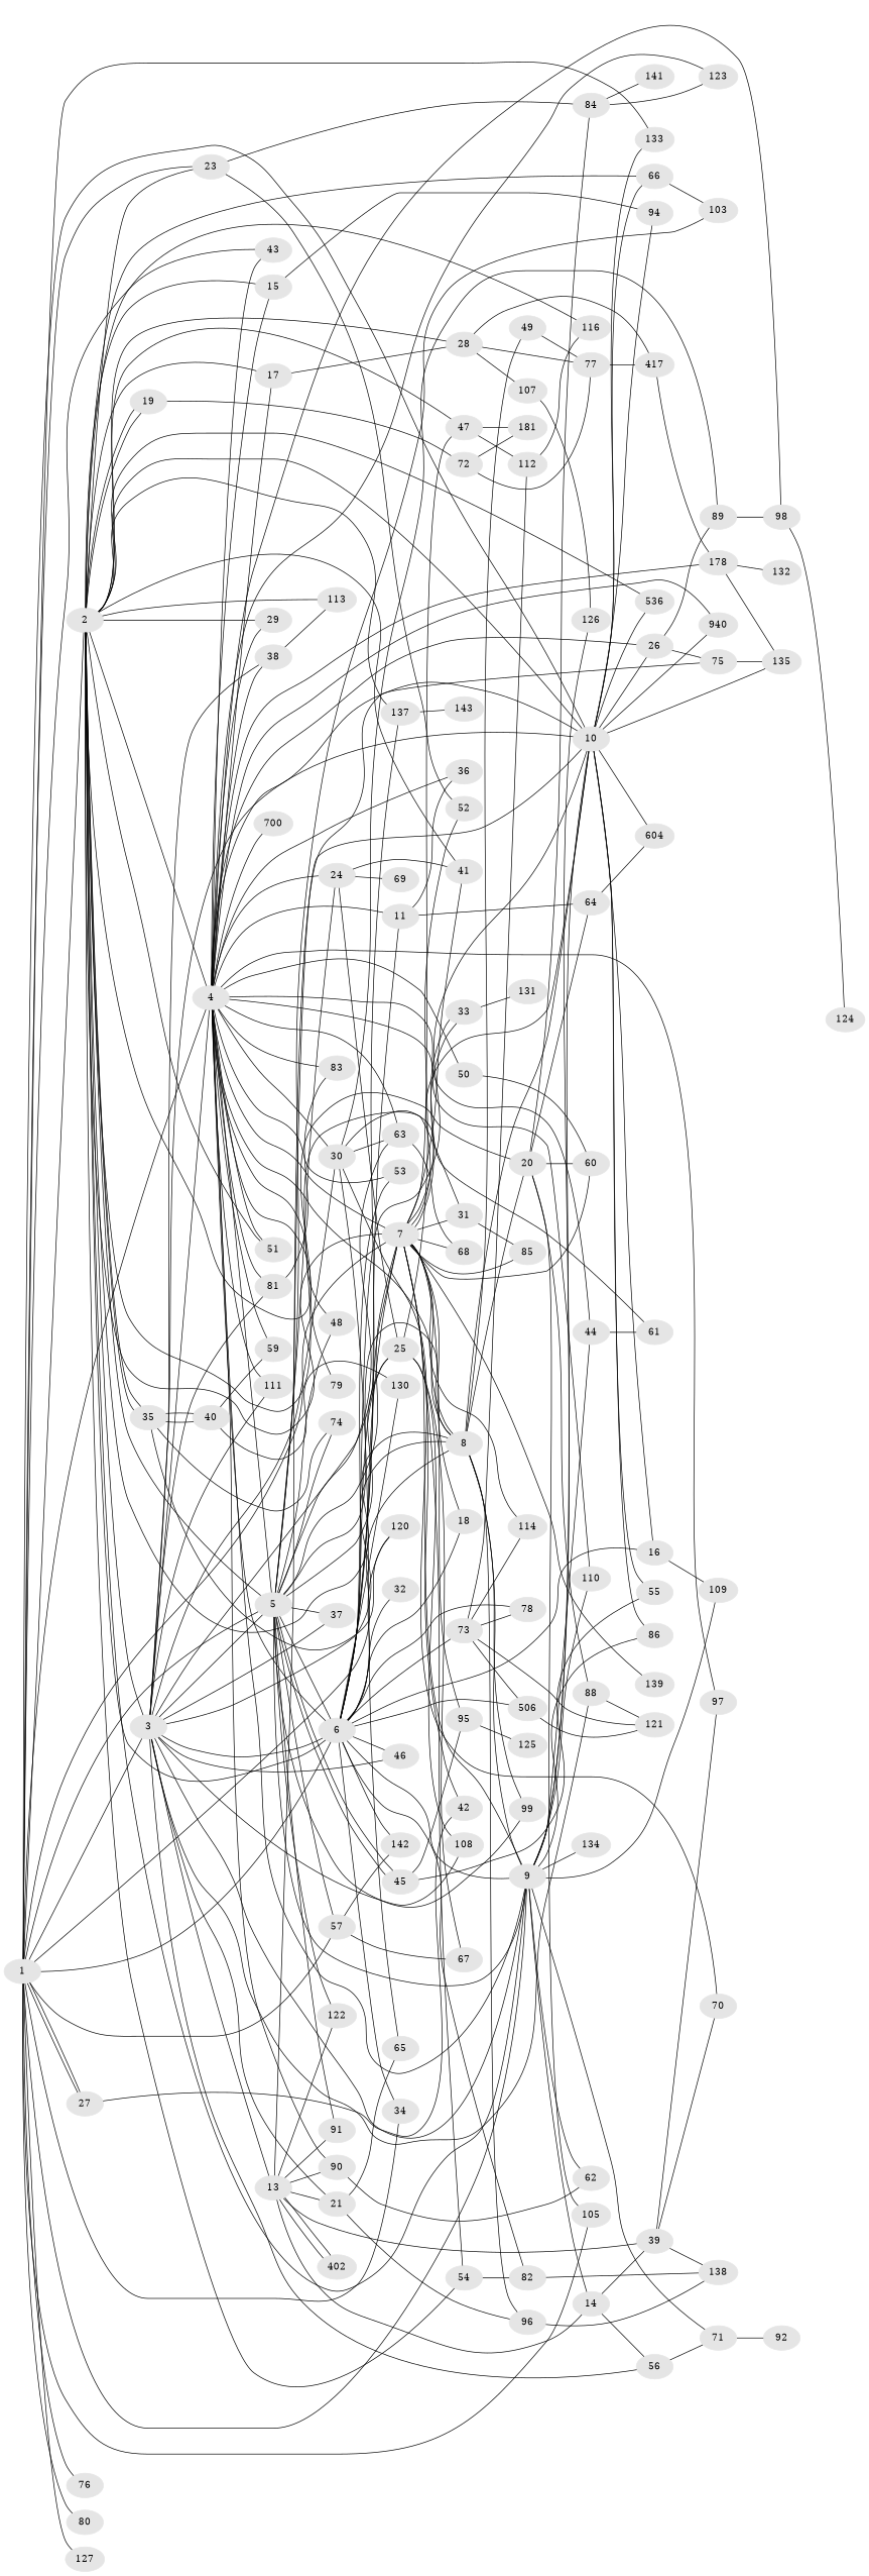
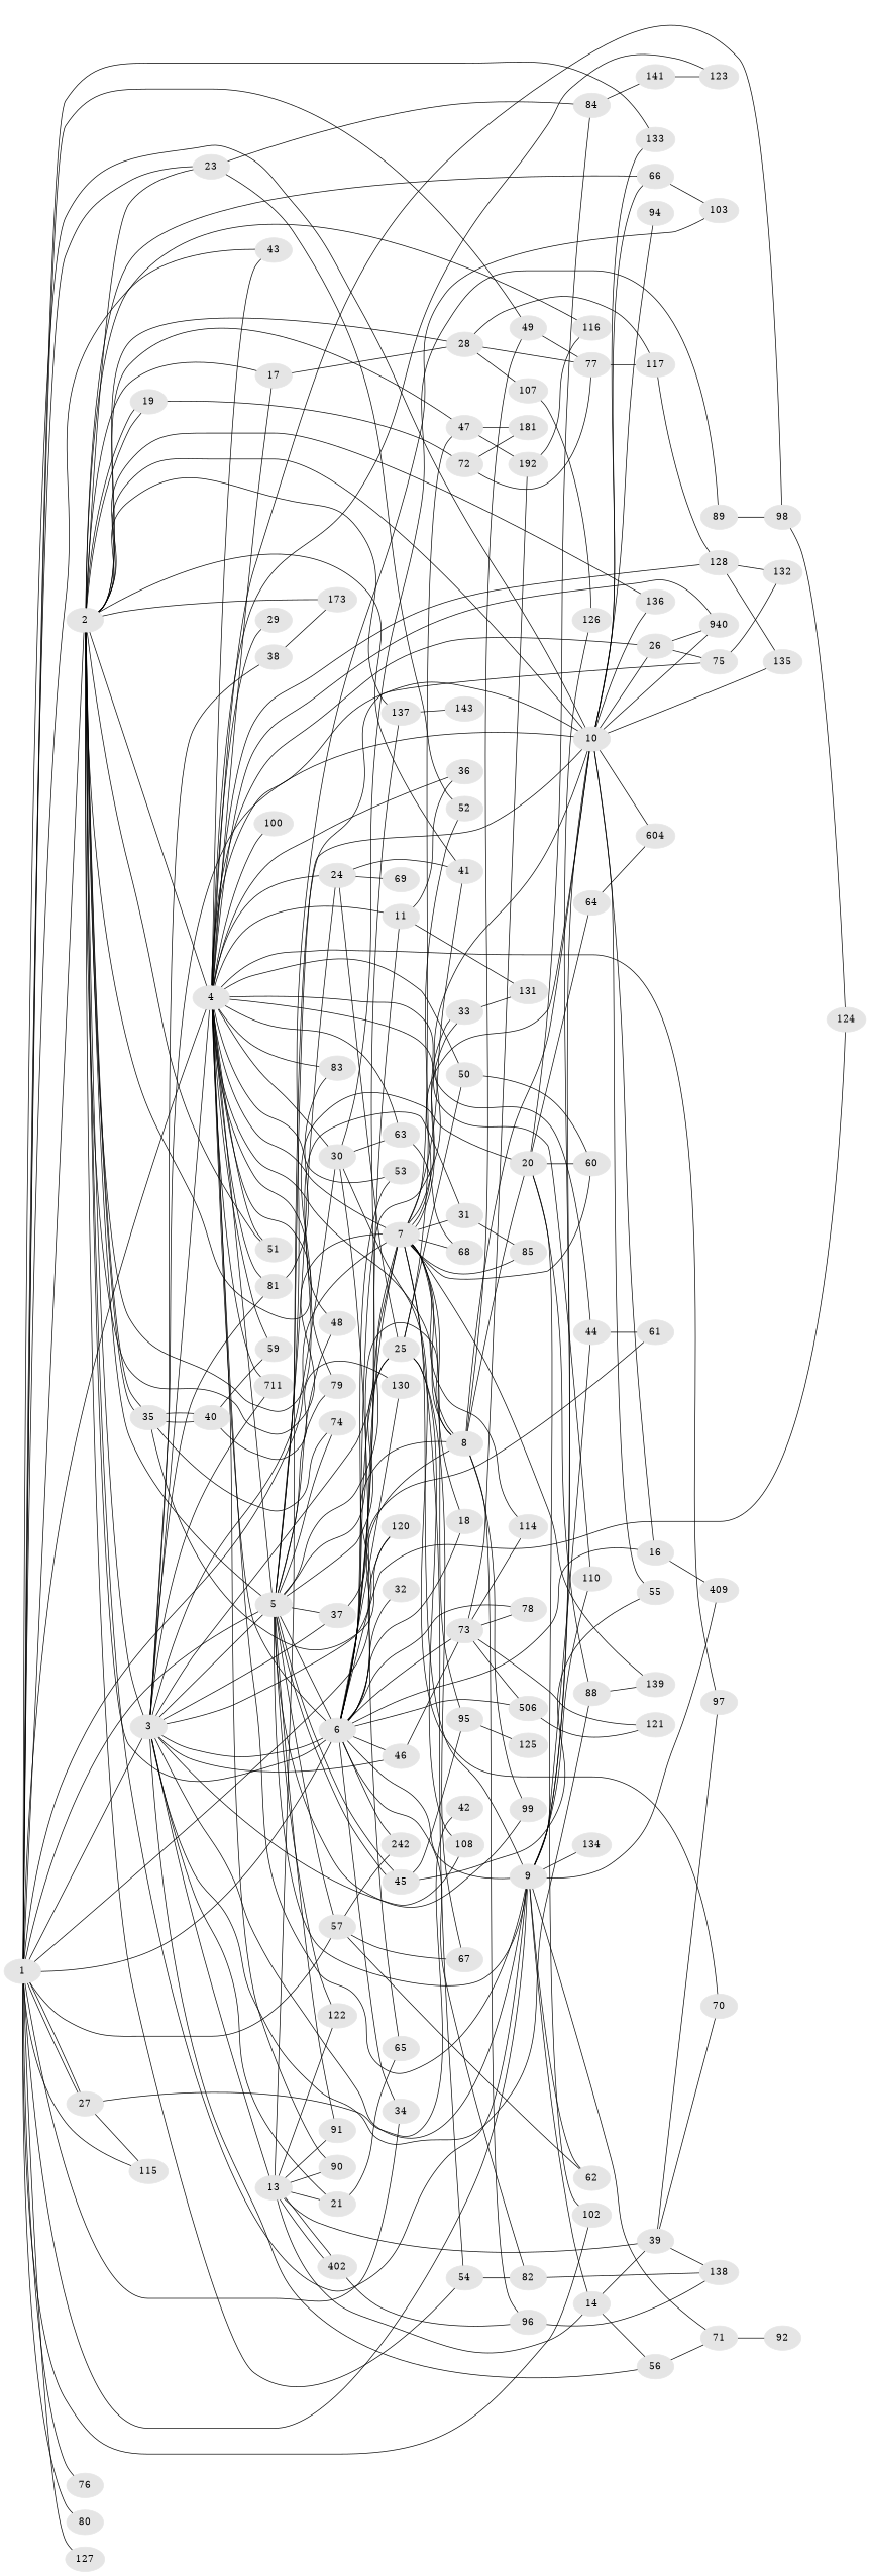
  graph {
    rankdir=LR
    node [color=gray90 style=filled]
    1
    2
    3
    4
    5
    6
    7
    8
    9
    10
    23
    27
    34
    43
    49
    57
    76
    80
-   105
+   105 [label=102]
+   115
    127
    133
-   15
    17
    19
    20
    28
    29
    31
    35
    41
    47
    51
    54
    66
-   113
+   113 [label=173]
    116
-   136 [label=536]
+   136
    137
    56
    13
    21
    30
    37
    38
    46
    81
    88
    108
-   111
+   111 [label=711]
    11
    24
    26
    36
    44
    48
    50
    53
    59
    63
    79
    83
    90
    97
    98
-   100 [label=700]
+   100
    110
    123
-   128 [label=178]
+   128
    n70 [label=940]
    25
    45
    74
    91
    99
    103
    122
    16
    18
    32
    73
    78
    82
    n84 [label=506]
    120
    124
    130
-   142
+   142 [label=242]
    33
    42
    60
    68
    85
    95
    114
    139
    96
    14
    62
    71
-   86
-   109
+   109 [label=409]
    126
    134
    55
    94
    n107 [label=604]
    135
    84
    52
    77
    67
    72
    64
    107
-   117 [label=417]
+   117
    40
    n118 [label=181]
-   112
+   112 [label=192]
    143
    39
    75
    n123 [label=402]
    65
    89
    70
    61
    69
    132
    121
    138
    131
    125
    92
    141
    1 -- 2
    1 -- 3
    1 -- 4
    1 -- 5
    1 -- 6
    1 -- 7
    1 -- 8
    1 -- 9
    1 -- 10
    1 -- 23
    1 -- 27
    1 -- 27
    1 -- 34
    1 -- 43
+   1 -- 49
    1 -- 57
    1 -- 76
    1 -- 80
    1 -- 105
+   1 -- 115
    1 -- 127
    1 -- 133
    2 -- 3
    2 -- 4
    2 -- 5
    2 -- 6
    2 -- 7
-   2 -- 8
    2 -- 9
    2 -- 10
    2 -- 23
-   2 -- 15
    2 -- 17
    2 -- 19
    2 -- 19
    2 -- 20
    2 -- 28
-   2 -- 29
    2 -- 31
    2 -- 35
    2 -- 35
    2 -- 41
    2 -- 47
    2 -- 51
    2 -- 54
    2 -- 66
    2 -- 113
    2 -- 116
    2 -- 136
    2 -- 137
    3 -- 4
    3 -- 5
    3 -- 6
    3 -- 7
    3 -- 8
    3 -- 9
    3 -- 10
    3 -- 56
    3 -- 13
    3 -- 21
    3 -- 30
    3 -- 37
    3 -- 38
    3 -- 46
    3 -- 81
    3 -- 88
    3 -- 108
    3 -- 111
    4 -- 5
    4 -- 6
    4 -- 7
    4 -- 8
    4 -- 9
    4 -- 10
    4 -- 43
-   4 -- 15
    4 -- 17
    4 -- 29
    4 -- 51
    4 -- 30
-   4 -- 38
    4 -- 81
    4 -- 111
    4 -- 11
    4 -- 24
    4 -- 26
    4 -- 36
    4 -- 44
    4 -- 48
    4 -- 50
    4 -- 53
    4 -- 59
    4 -- 63
    4 -- 79
    4 -- 83
    4 -- 90
    4 -- 97
    4 -- 98
    4 -- 100
    4 -- 110
    4 -- 123
    4 -- 128
    4 -- n70
    5 -- 6
    5 -- 7
    5 -- 8
    5 -- 9
    5 -- 10
    5 -- 57
    5 -- 37
    5 -- 24
    5 -- 48
-   5 -- 63
+   5 -- 79
    5 -- 25
    5 -- 45
    5 -- 45
    5 -- 74
    5 -- 91
    5 -- 99
    5 -- 103
    5 -- 122
    6 -- 7
    6 -- 9
    6 -- 10
    6 -- 34
    6 -- 137
    6 -- 46
    6 -- 11
    6 -- 53
    6 -- 25
    6 -- 16
    6 -- 18
    6 -- 32
    6 -- 73
    6 -- 78
    6 -- 82
    6 -- n84
    6 -- 120
+   6 -- 124
    6 -- 130
    6 -- 142
    7 -- 8
    7 -- 9
    7 -- 10
    7 -- 31
    7 -- 41
    7 -- 47
    7 -- 54
    7 -- 18
    7 -- 33
    7 -- 33
-   7 -- 42
    7 -- 60
    7 -- 68
    7 -- 85
    7 -- 95
    7 -- 114
    7 -- 139
-   8 -- 9
    8 -- 10
    8 -- 49
    8 -- 20
    8 -- 99
    8 -- 96
    9 -- 10
    9 -- 44
    9 -- 110
    9 -- 14
    9 -- 62
    9 -- 71
-   9 -- 86
    9 -- 109
    9 -- 126
    9 -- 134
    10 -- 133
    10 -- 66
    10 -- 136
    10 -- 26
    10 -- n70
    10 -- 16
-   10 -- 86
    10 -- 55
    10 -- 94
    10 -- n107
    10 -- 135
    23 -- 84
    23 -- 52
+   27 -- 115
    27 -- 42
    49 -- 77
    57 -- 142
-   90 -- 62
+   57 -- 62
    57 -- 67
-   15 -- 94
    17 -- 28
    19 -- 72
    20 -- 105
    20 -- 88
    20 -- 60
    20 -- 84
    20 -- 64
    28 -- 77
    28 -- 107
    28 -- 117
    31 -- 85
    35 -- 74
    35 -- 120
    35 -- 40
    35 -- 40
    47 -- n118
    47 -- 112
    54 -- 82
    66 -- 103
    137 -- 143
    56 -- 71
    13 -- 21
    13 -- 90
    13 -- 91
    13 -- 122
    13 -- 14
    13 -- 39
    13 -- 75
    13 -- n123
    13 -- n123
-   21 -- 96
+   n123 -- 96
    21 -- 65
    30 -- 63
    30 -- 65
    30 -- 89
    30 -- 70
-   30 -- 61
+   37 -- 61
    38 -- 113
+   46 -- 73
    81 -- 83
-   88 -- 121
+   88 -- 139
    11 -- 36
-   11 -- 64
+   11 -- 131
    24 -- 41
    24 -- 25
    24 -- 69
    26 -- 75
-   26 -- 89
+   26 -- n70
    44 -- 61
    50 -- 60
    63 -- 68
    98 -- 124
    128 -- 135
    128 -- 132
    25 -- 108
+   25 -- 50
    25 -- 52
    25 -- 67
    45 -- 95
    45 -- 55
    16 -- 109
    73 -- 78
    73 -- n84
    73 -- 114
    73 -- 112
    73 -- 121
    82 -- 138
    n84 -- 121
    33 -- 131
    95 -- 125
    96 -- 138
    14 -- 56
    14 -- 39
    71 -- 92
-   84 -- 123
+   141 -- 123
    84 -- 141
    77 -- 117
    72 -- 77
    72 -- n118
    64 -- n107
    107 -- 126
    117 -- 128
    40 -- 59
    40 -- 130
    112 -- 116
    39 -- 97
    39 -- 70
    39 -- 138
-   75 -- 135
+   75 -- 132
    89 -- 98
  }
